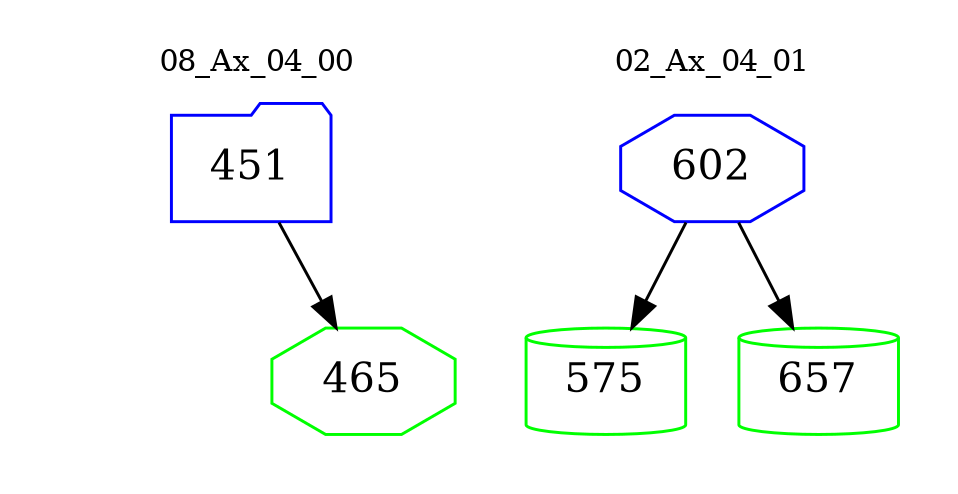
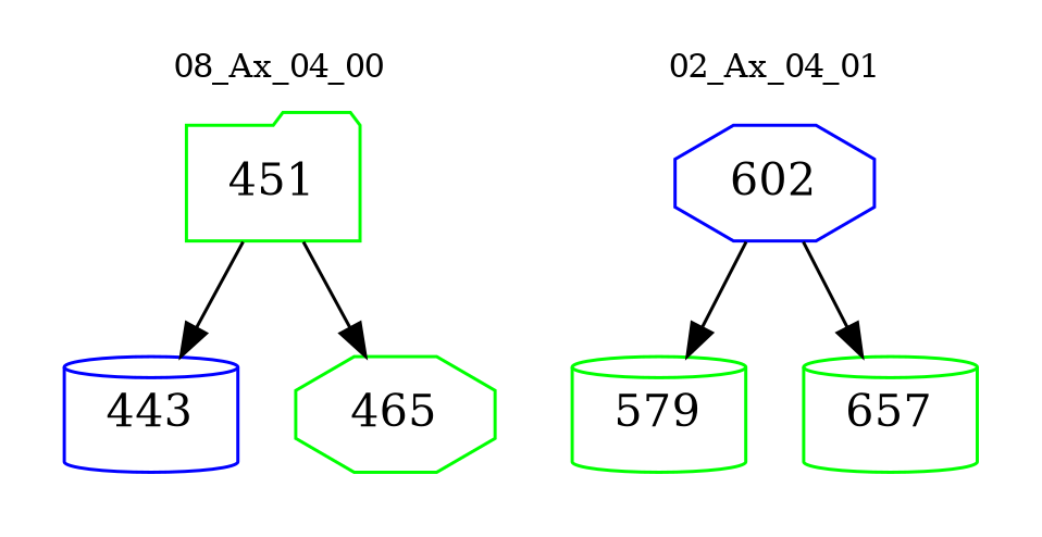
  digraph {
    node [color=blue shape=cylinder]
    edge [color=black]
-   n1 [label=451 shape=folder]
+   n1 [color=green label=451 shape=folder]
+   n2 [label=443]
    n3 [color=green label=465 shape=octagon]
    n4 [label=602 shape=octagon]
-   n5 [color=green label=575]
+   n5 [color=green label=579]
    n6 [color=green label=657]
    subgraph cluster_1 {
      color=white
      fontsize=10
      label="08_Ax_04_00"
      n1
+     n2
      n3
    }
    subgraph cluster_2 {
      color=white
      fontsize=10
      label="02_Ax_04_01"
      n4
      n5
      n6
    }
+   n1 -> n2
    n1 -> n3
    n4 -> n5
    n4 -> n6
  }
